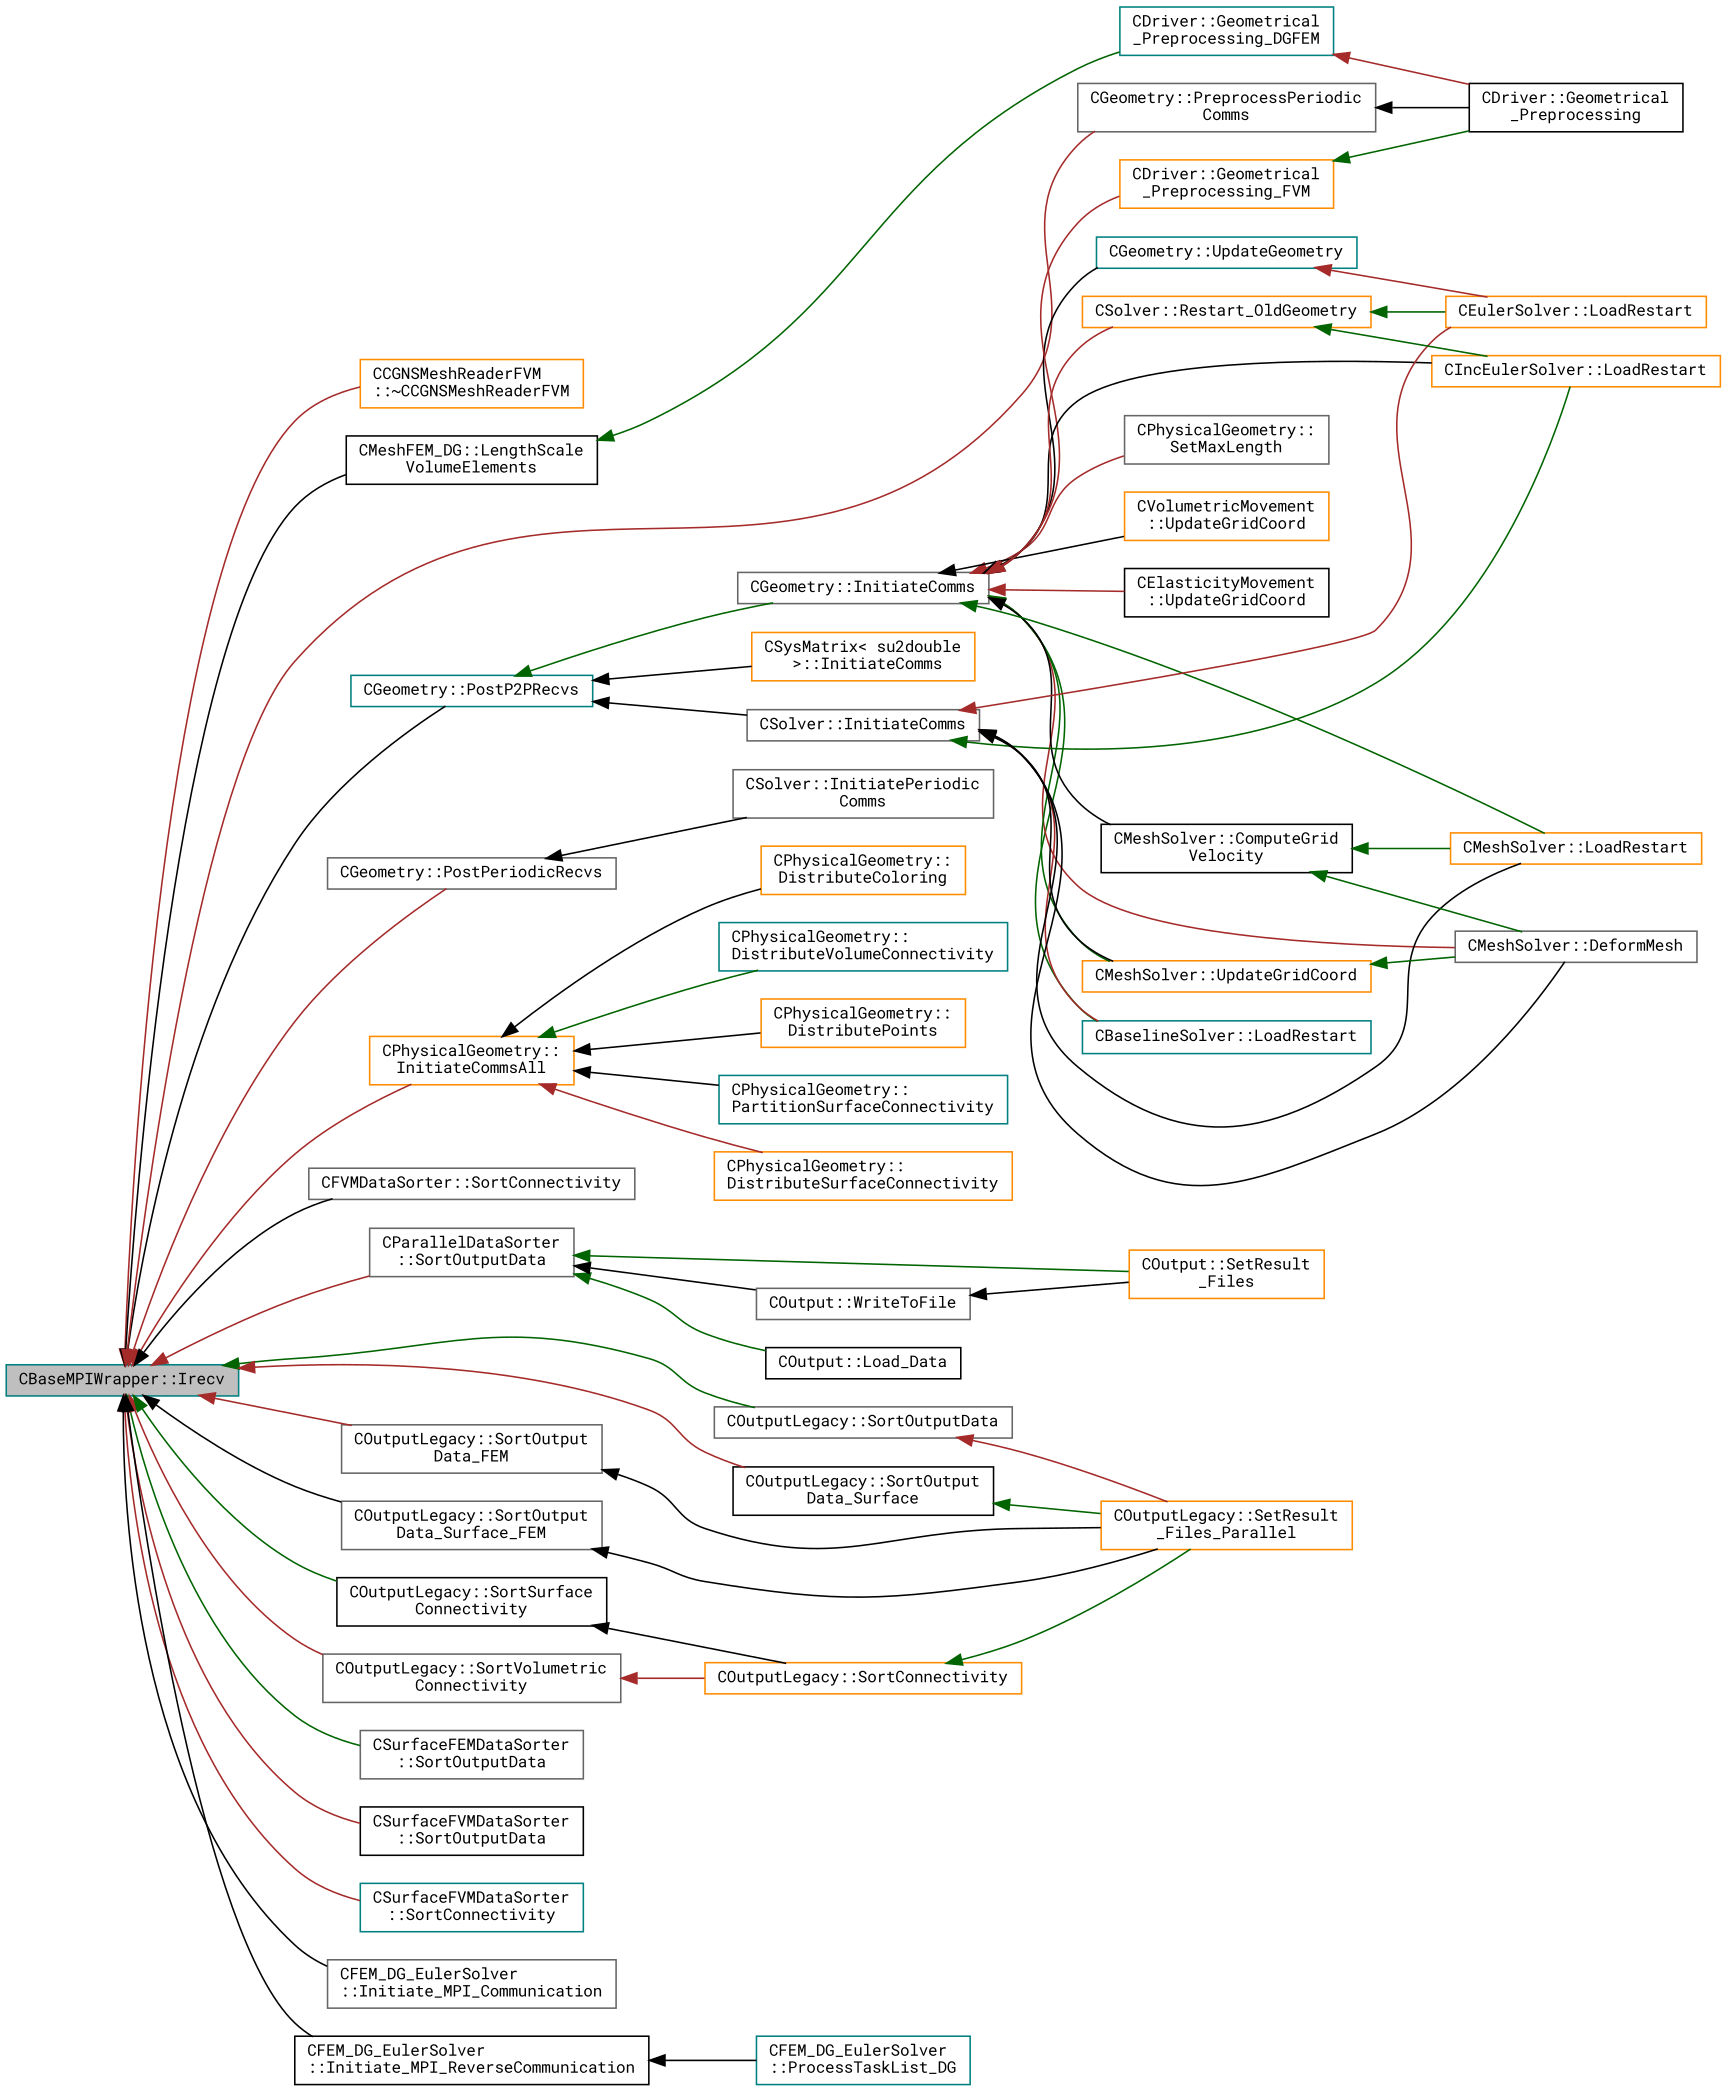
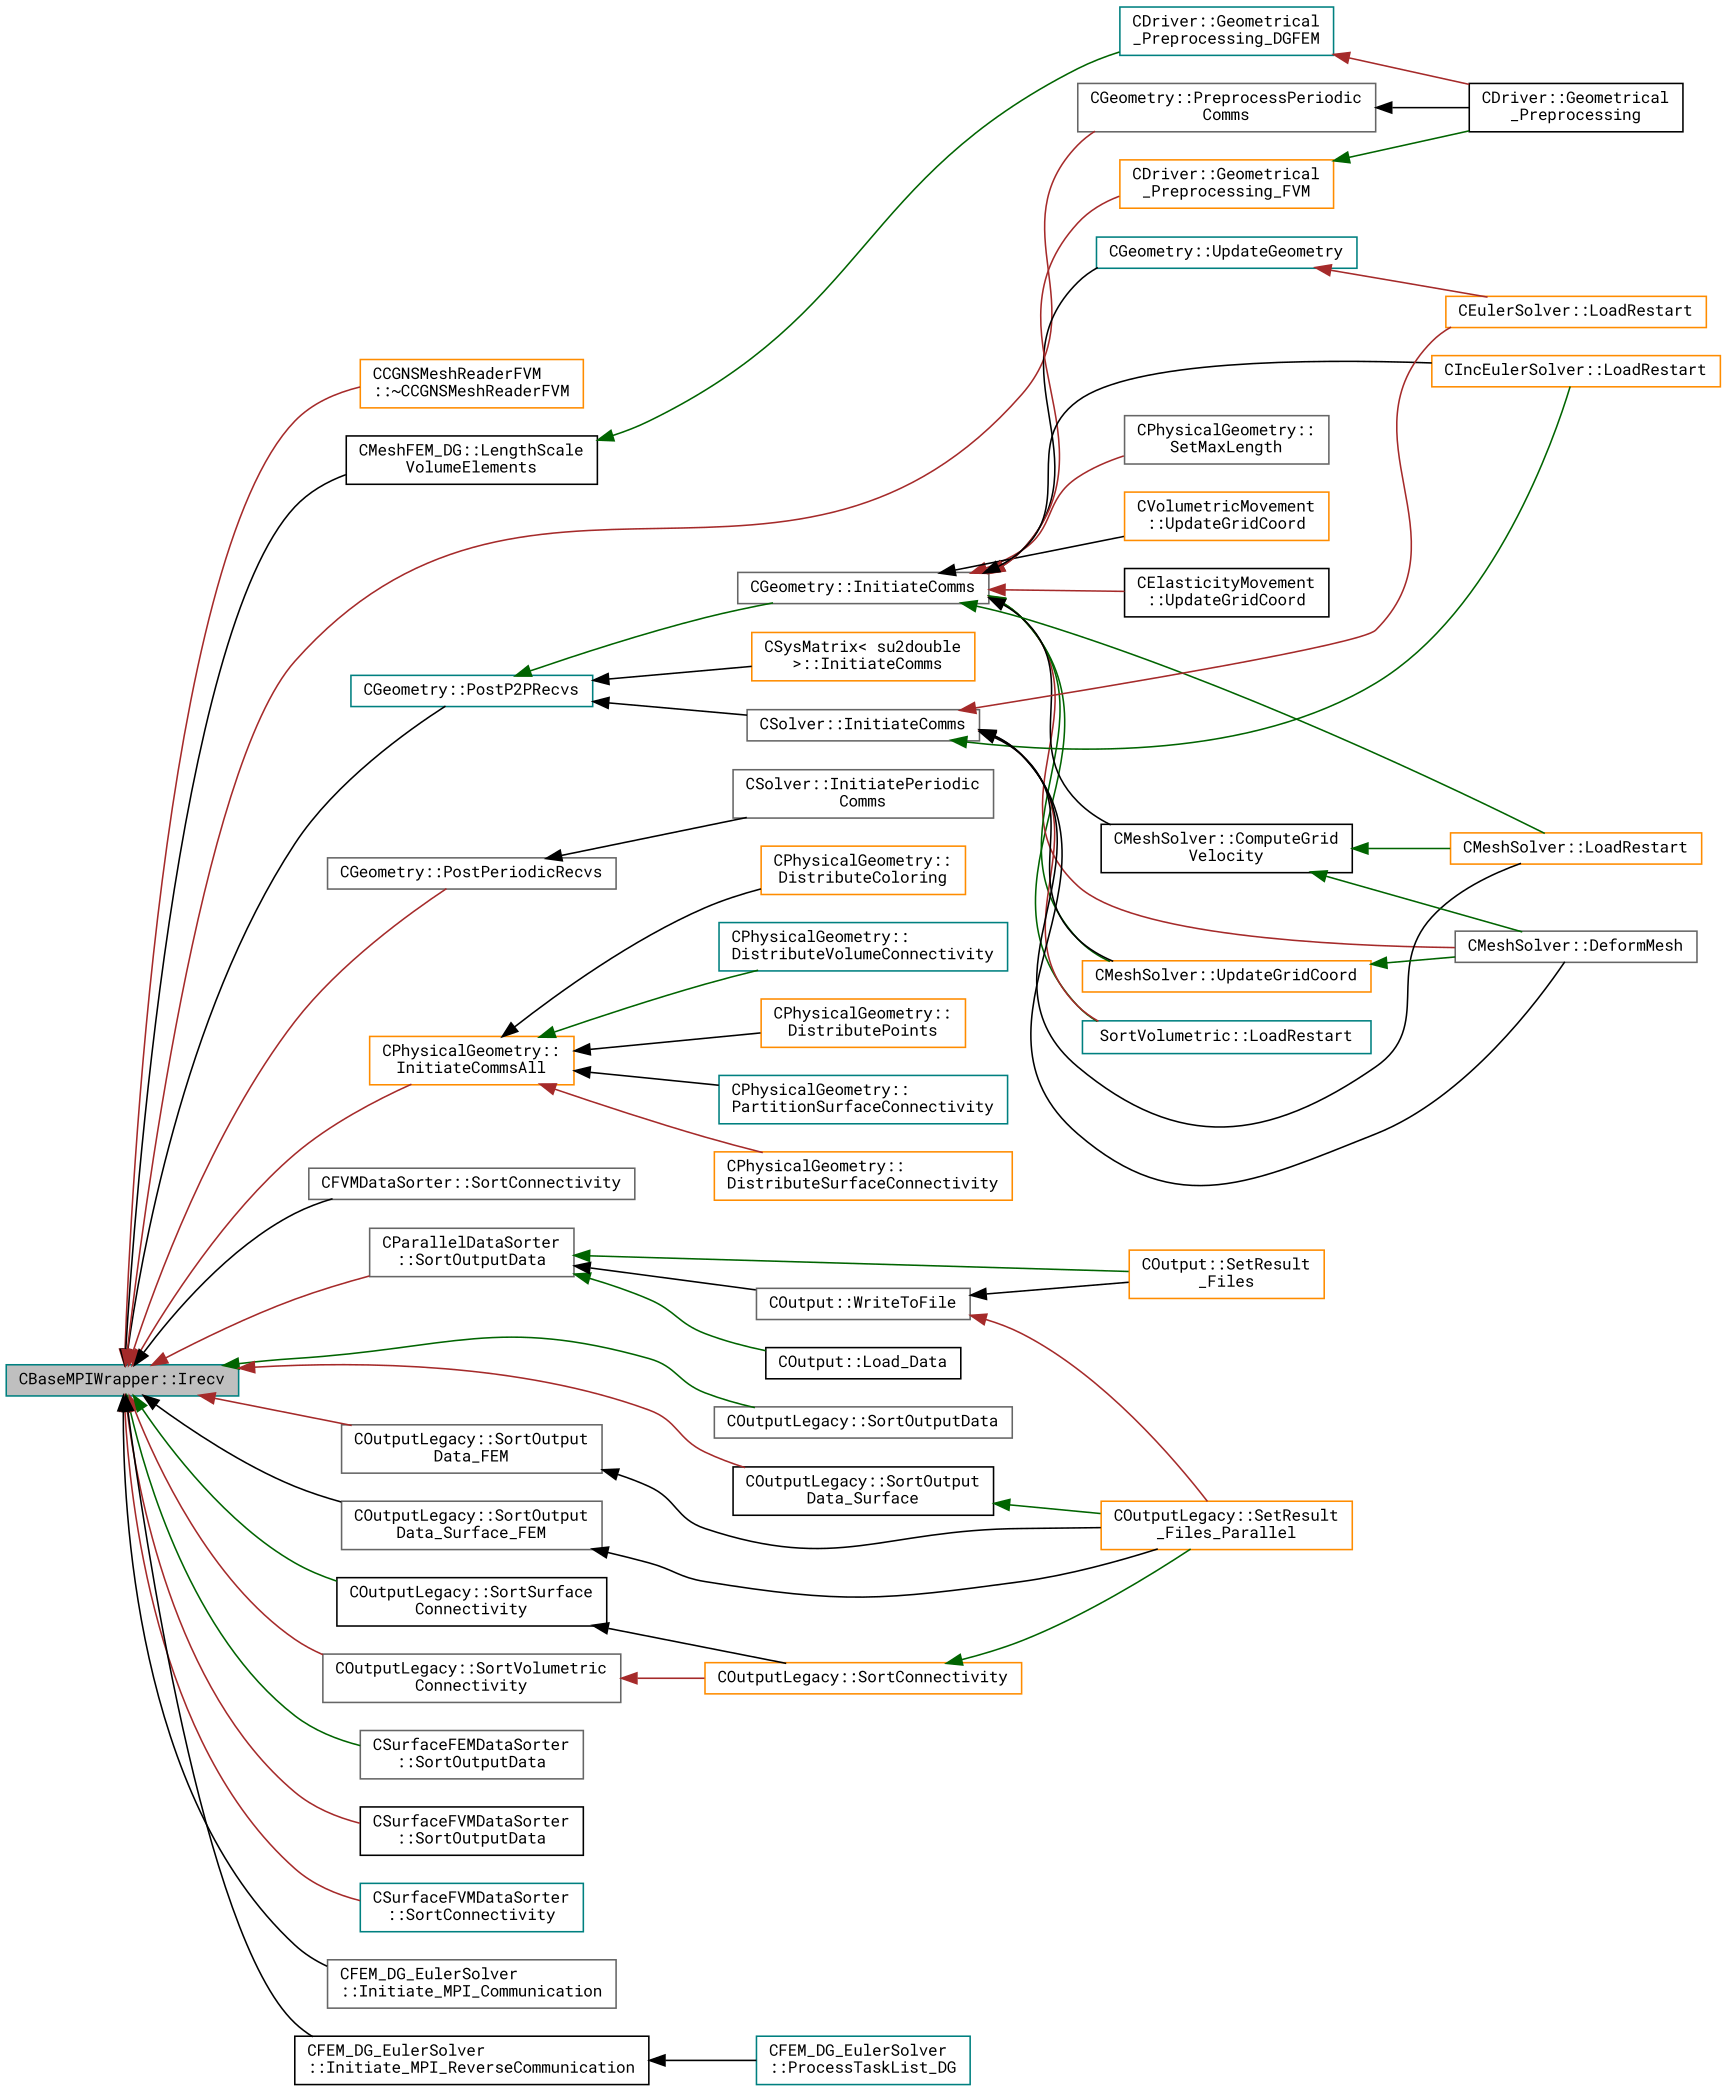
  digraph {
    fontname="Roboto Mono"
    rankdir=LR
    node [color=darkorange fillcolor=white fontname="Roboto Mono" fontsize=10 shape=record style=filled]
    edge [color=black dir=back fontname="Roboto Mono" fontsize=10 labelfontname=Helvetica labelfontsize=10 style=solid]
    n1 [color=teal fillcolor=grey75 fontcolor=black height=0.2 label="CBaseMPIWrapper::Irecv" width=0.4]
    n2 [height=0.2 label="CCGNSMeshReaderFVM\l::~CCGNSMeshReaderFVM" width=0.4]
    n3 [color=black height=0.2 label="CMeshFEM_DG::LengthScale\lVolumeElements" width=0.4]
    n4 [color=teal height=0.2 label="CGeometry::PostP2PRecvs" width=0.4]
    n5 [color=gray40 height=0.2 label="CGeometry::PreprocessPeriodic\lComms" width=0.4]
    n6 [color=gray40 height=0.2 label="CGeometry::PostPeriodicRecvs" width=0.4]
    n7 [height=0.2 label="CPhysicalGeometry::\lInitiateCommsAll" width=0.4]
    n8 [color=gray40 height=0.2 label="CFVMDataSorter::SortConnectivity" width=0.4]
    n9 [color=gray40 height=0.2 label="CParallelDataSorter\l::SortOutputData" width=0.4]
    n10 [color=gray40 height=0.2 label="CSurfaceFEMDataSorter\l::SortOutputData" width=0.4]
    n11 [color=black height=0.2 label="CSurfaceFVMDataSorter\l::SortOutputData" width=0.4]
    n12 [color=teal height=0.2 label="CSurfaceFVMDataSorter\l::SortConnectivity" width=0.4]
    n13 [color=gray40 height=0.2 label="COutputLegacy::SortVolumetric\lConnectivity" width=0.4]
    n14 [color=black height=0.2 label="COutputLegacy::SortSurface\lConnectivity" width=0.4]
    n15 [color=gray40 height=0.2 label="COutputLegacy::SortOutputData" width=0.4]
    n16 [color=black height=0.2 label="COutputLegacy::SortOutput\lData_Surface" width=0.4]
    n17 [color=gray40 height=0.2 label="COutputLegacy::SortOutput\lData_FEM" width=0.4]
    n18 [color=gray40 height=0.2 label="COutputLegacy::SortOutput\lData_Surface_FEM" width=0.4]
    n19 [color=gray40 height=0.2 label="CFEM_DG_EulerSolver\l::Initiate_MPI_Communication" width=0.4]
    n20 [color=black height=0.2 label="CFEM_DG_EulerSolver\l::Initiate_MPI_ReverseCommunication" width=0.4]
    n21 [color=teal height=0.2 label="CDriver::Geometrical\l_Preprocessing_DGFEM" width=0.4]
    n22 [color=gray40 height=0.2 label="CGeometry::InitiateComms" width=0.4]
    n23 [height=0.2 label="CSysMatrix\< su2double\l \>::InitiateComms" width=0.4]
    n24 [color=gray40 height=0.2 label="CSolver::InitiateComms" width=0.4]
    n25 [color=black height=0.2 label="CDriver::Geometrical\l_Preprocessing" width=0.4]
    n26 [color=gray40 height=0.2 label="CSolver::InitiatePeriodic\lComms" width=0.4]
    n27 [height=0.2 label="CPhysicalGeometry::\lDistributeColoring" width=0.4]
    n28 [color=teal height=0.2 label="CPhysicalGeometry::\lDistributeVolumeConnectivity" width=0.4]
    n29 [height=0.2 label="CPhysicalGeometry::\lDistributePoints" width=0.4]
    n30 [color=teal height=0.2 label="CPhysicalGeometry::\lPartitionSurfaceConnectivity" width=0.4]
    n31 [height=0.2 label="CPhysicalGeometry::\lDistributeSurfaceConnectivity" width=0.4]
    n32 [color=black height=0.2 label="COutput::Load_Data" width=0.4]
    n33 [color=gray40 height=0.2 label="COutput::WriteToFile" width=0.4]
    n34 [height=0.2 label="COutput::SetResult\l_Files" width=0.4]
    n35 [height=0.2 label="COutputLegacy::SortConnectivity" width=0.4]
    n36 [height=0.2 label="COutputLegacy::SetResult\l_Files_Parallel" width=0.4]
    n37 [color=teal height=0.2 label="CFEM_DG_EulerSolver\l::ProcessTaskList_DG" width=0.4]
    n38 [color=teal height=0.2 label="CGeometry::UpdateGeometry" width=0.4]
    n39 [color=gray40 height=0.2 label="CPhysicalGeometry::\lSetMaxLength" width=0.4]
    n40 [height=0.2 label="CVolumetricMovement\l::UpdateGridCoord" width=0.4]
    n41 [color=black height=0.2 label="CElasticityMovement\l::UpdateGridCoord" width=0.4]
    n42 [height=0.2 label="CDriver::Geometrical\l_Preprocessing_FVM" width=0.4]
    n43 [height=0.2 label="CIncEulerSolver::LoadRestart" width=0.4]
-   n44 [height=0.2 label="CSolver::Restart_OldGeometry" width=0.4]
-   n45 [color=teal height=0.2 label="CBaselineSolver::LoadRestart" width=0.4]
+   n45 [color=teal height=0.2 label="SortVolumetric::LoadRestart" width=0.4]
    n46 [color=gray40 height=0.2 label="CMeshSolver::DeformMesh" width=0.4]
    n47 [height=0.2 label="CMeshSolver::UpdateGridCoord" width=0.4]
    n48 [color=black height=0.2 label="CMeshSolver::ComputeGrid\lVelocity" width=0.4]
    n49 [height=0.2 label="CMeshSolver::LoadRestart" width=0.4]
    n50 [height=0.2 label="CEulerSolver::LoadRestart" width=0.4]
    n1 -> n2 [color=brown]
    n1 -> n3
    n1 -> n4
    n1 -> n5 [color=brown]
    n1 -> n6 [color=brown]
    n1 -> n7 [color=brown]
    n1 -> n8
    n1 -> n9 [color=brown]
    n1 -> n10 [color=darkgreen]
    n1 -> n11 [color=brown]
    n1 -> n12 [color=brown]
    n1 -> n13 [color=brown]
    n1 -> n14 [color=darkgreen]
    n1 -> n15 [color=darkgreen]
    n1 -> n16 [color=brown]
    n1 -> n17 [color=brown]
    n1 -> n18
    n1 -> n19
    n1 -> n20
    n3 -> n21 [color=darkgreen]
    n4 -> n22 [color=darkgreen]
    n4 -> n23
    n4 -> n24
    n5 -> n25
    n6 -> n26
    n7 -> n27
    n7 -> n28 [color=darkgreen]
    n7 -> n29
    n7 -> n30
    n7 -> n31 [color=brown]
    n9 -> n32 [color=darkgreen]
    n9 -> n33
    n9 -> n34 [color=darkgreen]
    n13 -> n35 [color=brown]
    n14 -> n35
-   n15 -> n36 [color=brown]
+   n33 -> n36 [color=brown]
    n16 -> n36 [color=darkgreen]
    n17 -> n36
    n18 -> n36
    n20 -> n37
    n21 -> n25 [color=brown]
    n22 -> n38
    n22 -> n39 [color=brown]
    n22 -> n40
    n22 -> n41 [color=brown]
    n22 -> n42 [color=brown]
    n22 -> n43
-   n22 -> n44 [color=brown]
    n22 -> n45 [color=darkgreen]
    n22 -> n46 [color=brown]
    n22 -> n47 [color=darkgreen]
    n22 -> n48
    n22 -> n49 [color=darkgreen]
    n24 -> n43 [color=darkgreen]
    n24 -> n45 [color=brown]
    n24 -> n46
    n24 -> n47
    n24 -> n49
    n24 -> n50 [color=brown]
    n33 -> n34
    n35 -> n36 [color=darkgreen]
    n38 -> n50 [color=brown]
    n42 -> n25 [color=darkgreen]
-   n44 -> n43 [color=darkgreen]
-   n44 -> n50 [color=darkgreen]
    n47 -> n46 [color=darkgreen]
    n48 -> n46 [color=darkgreen]
    n48 -> n49 [color=darkgreen]
  }
